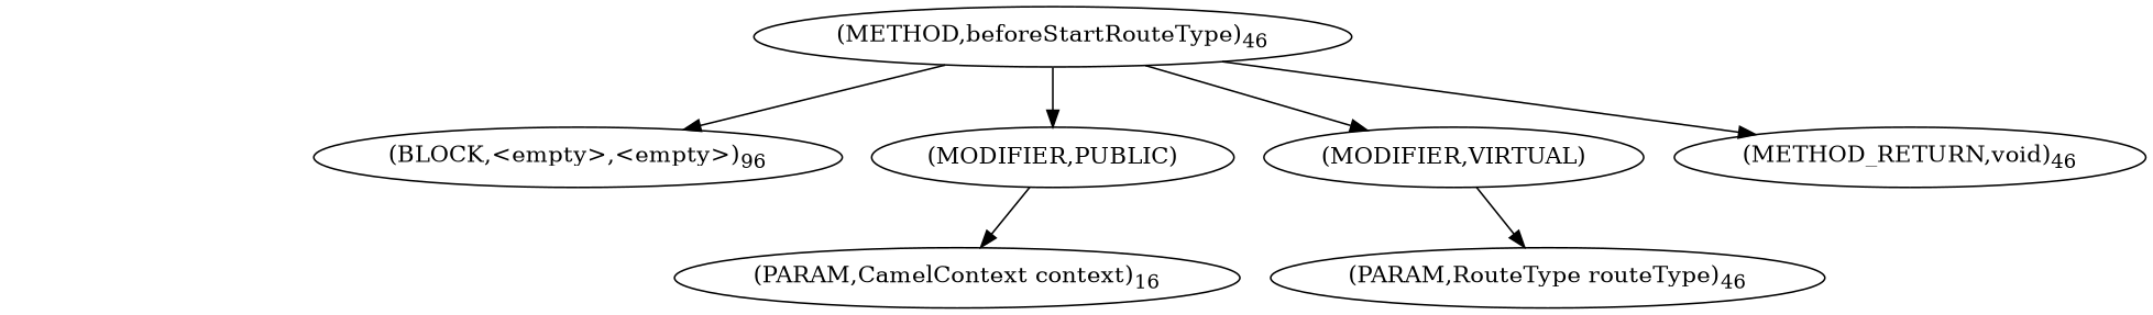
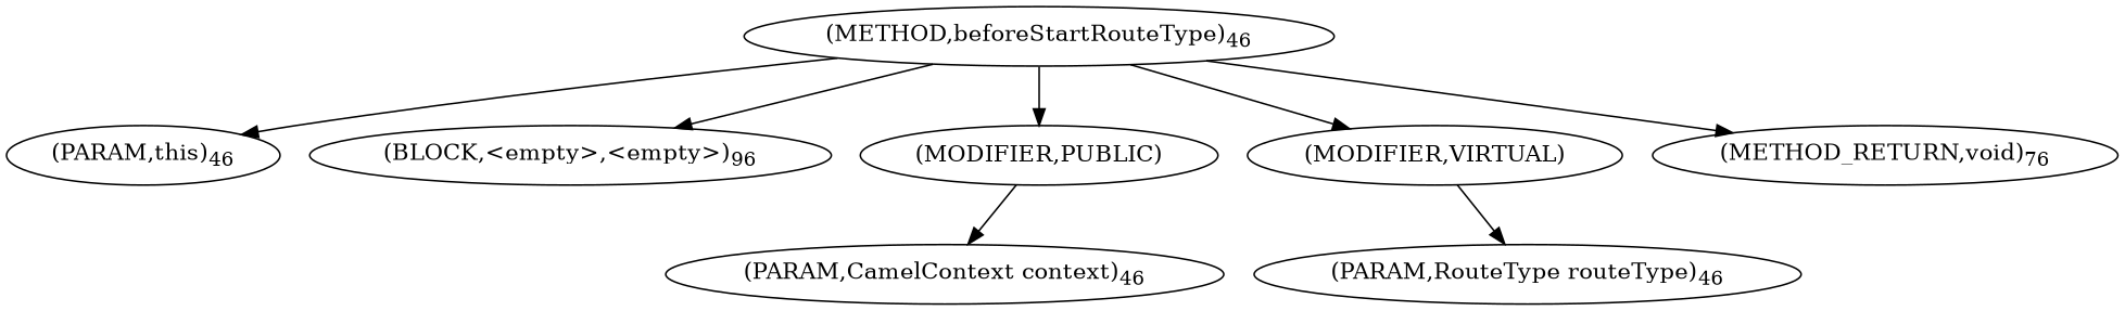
  digraph {
    n1 [label=<(METHOD,beforeStartRouteType)<SUB>46</SUB>>]
+   n2 [label=<(PARAM,this)<SUB>46</SUB>>]
    n3 [label=<(BLOCK,&lt;empty&gt;,&lt;empty&gt;)<SUB>96</SUB>>]
    n4 [label=<(MODIFIER,PUBLIC)>]
    n5 [label=<(MODIFIER,VIRTUAL)>]
-   n6 [label=<(METHOD_RETURN,void)<SUB>46</SUB>>]
-   n7 [label=<(PARAM,CamelContext context)<SUB>16</SUB>>]
+   n6 [label=<(METHOD_RETURN,void)<SUB>76</SUB>>]
+   n7 [label=<(PARAM,CamelContext context)<SUB>46</SUB>>]
    n8 [label=<(PARAM,RouteType routeType)<SUB>46</SUB>>]
+   n1 -> n2
    n1 -> n3
    n1 -> n4
    n1 -> n5
    n1 -> n6
    n4 -> n7
    n5 -> n8
  }
